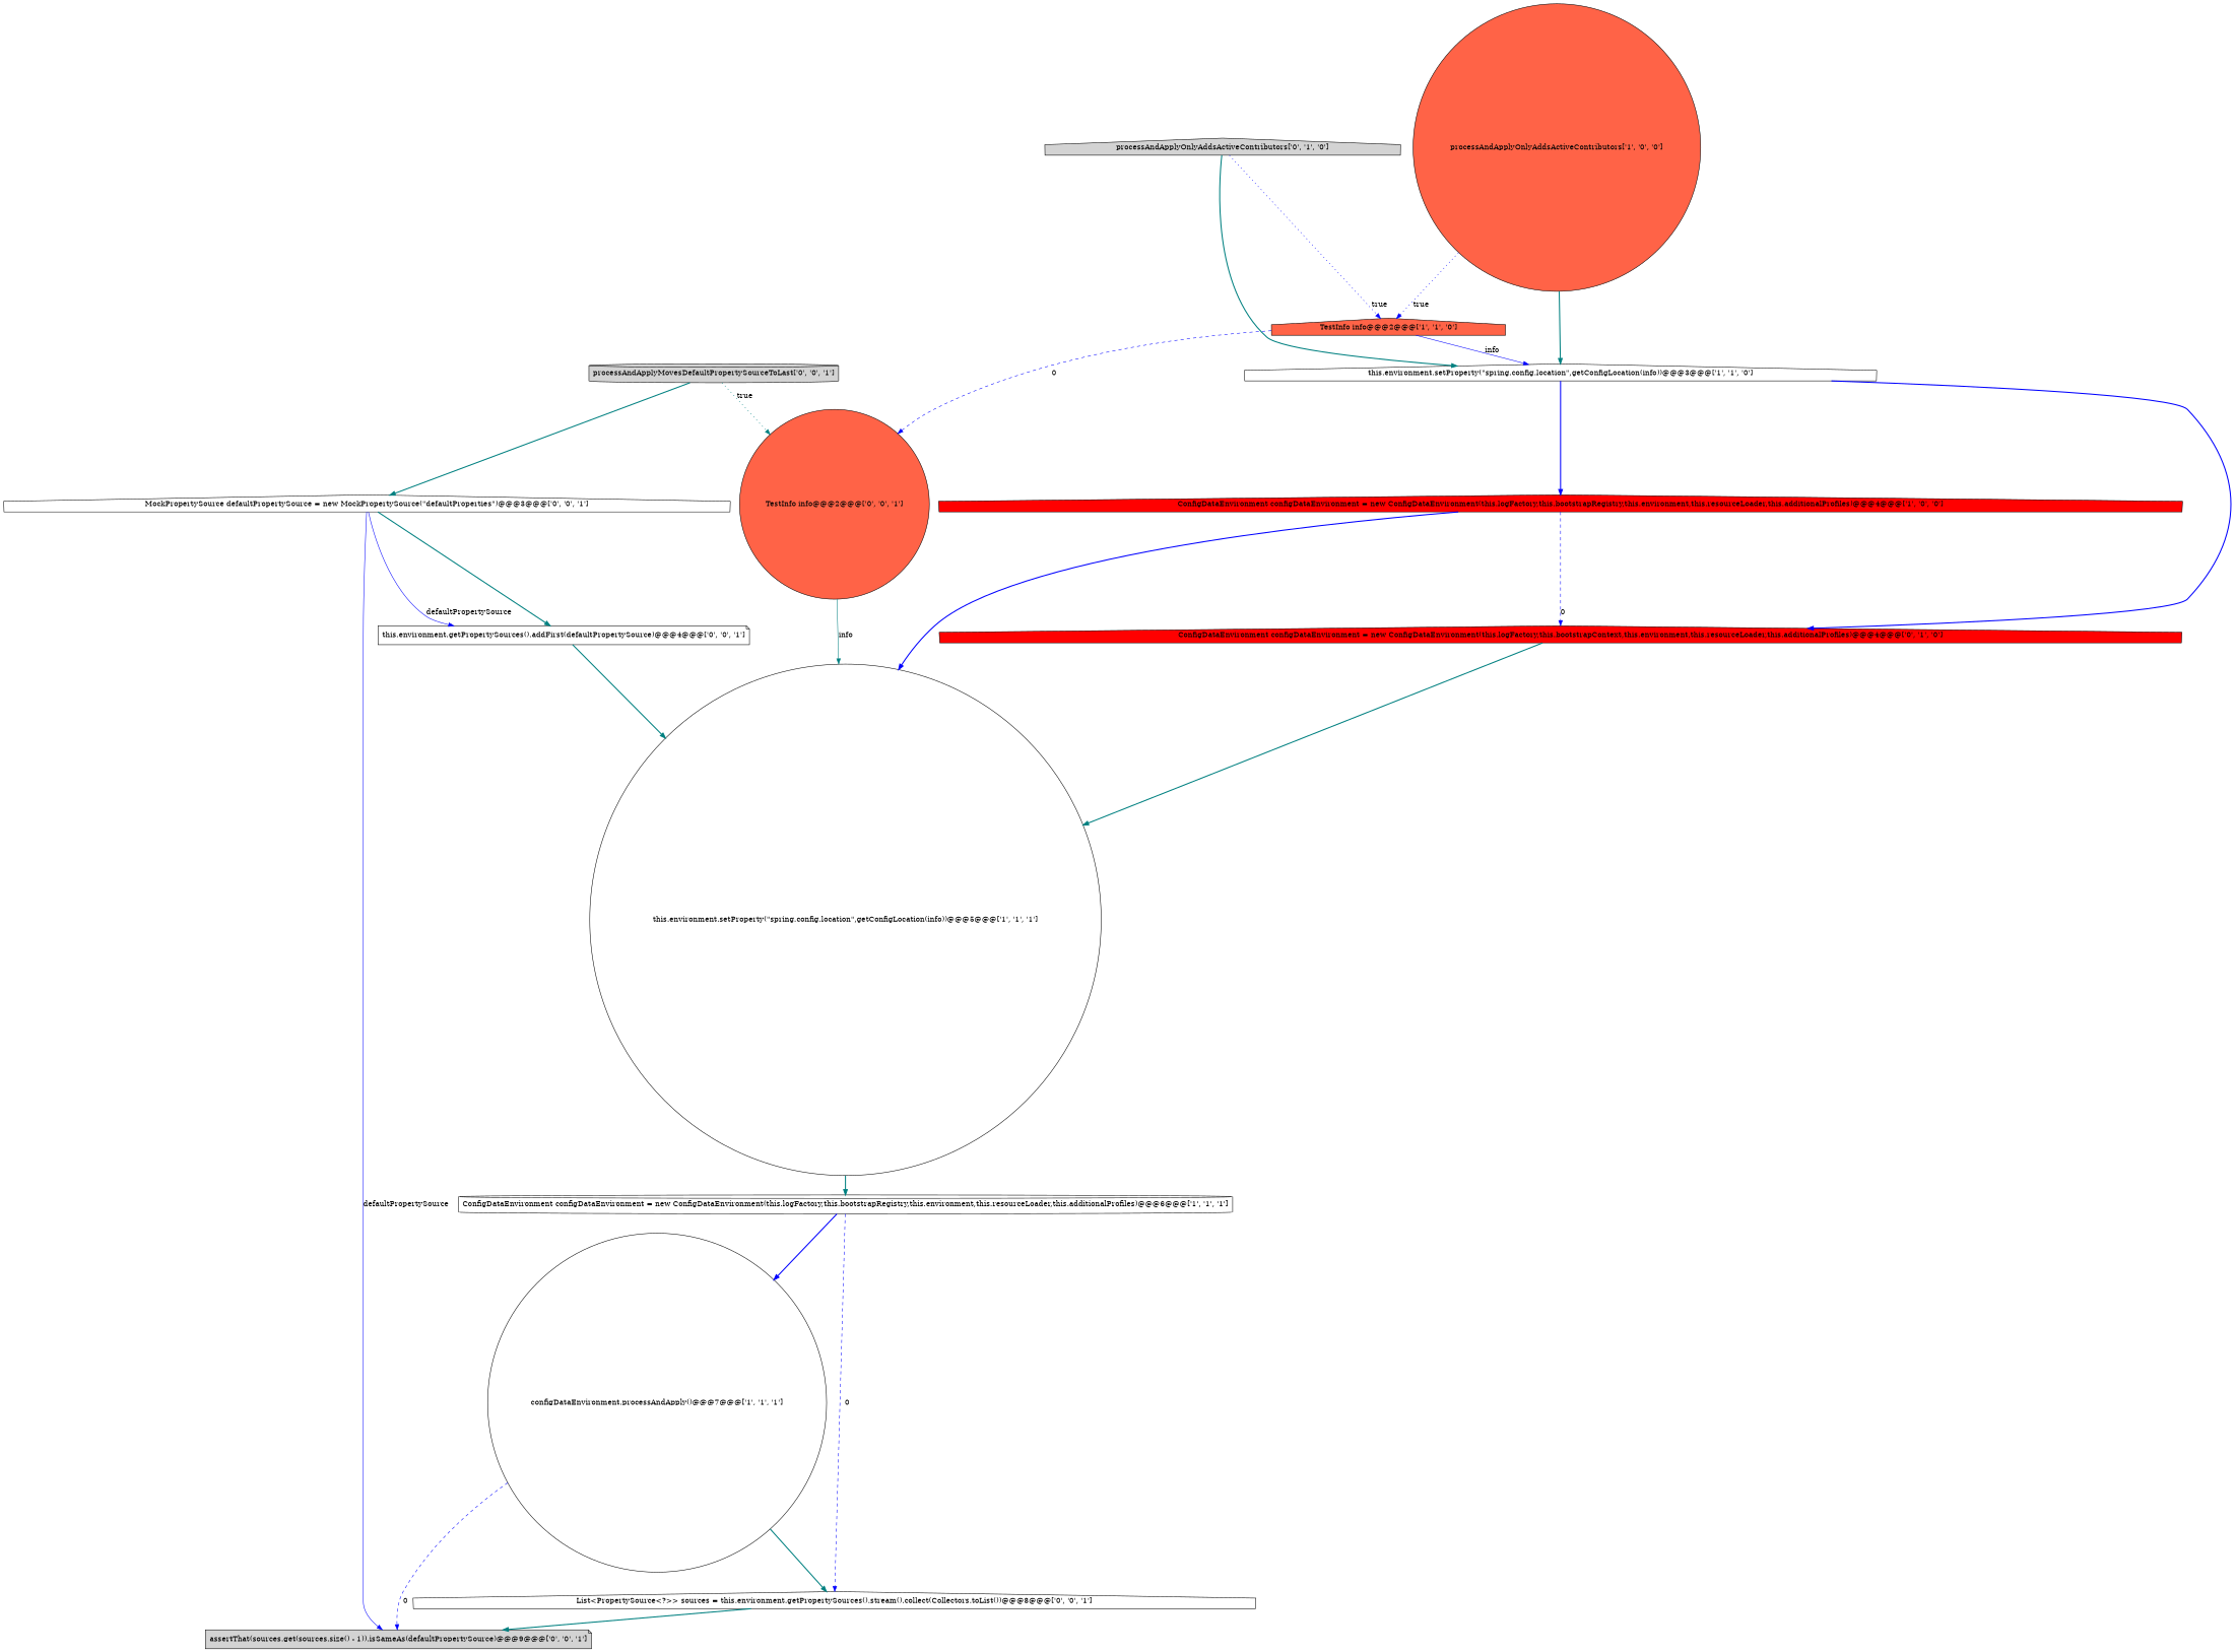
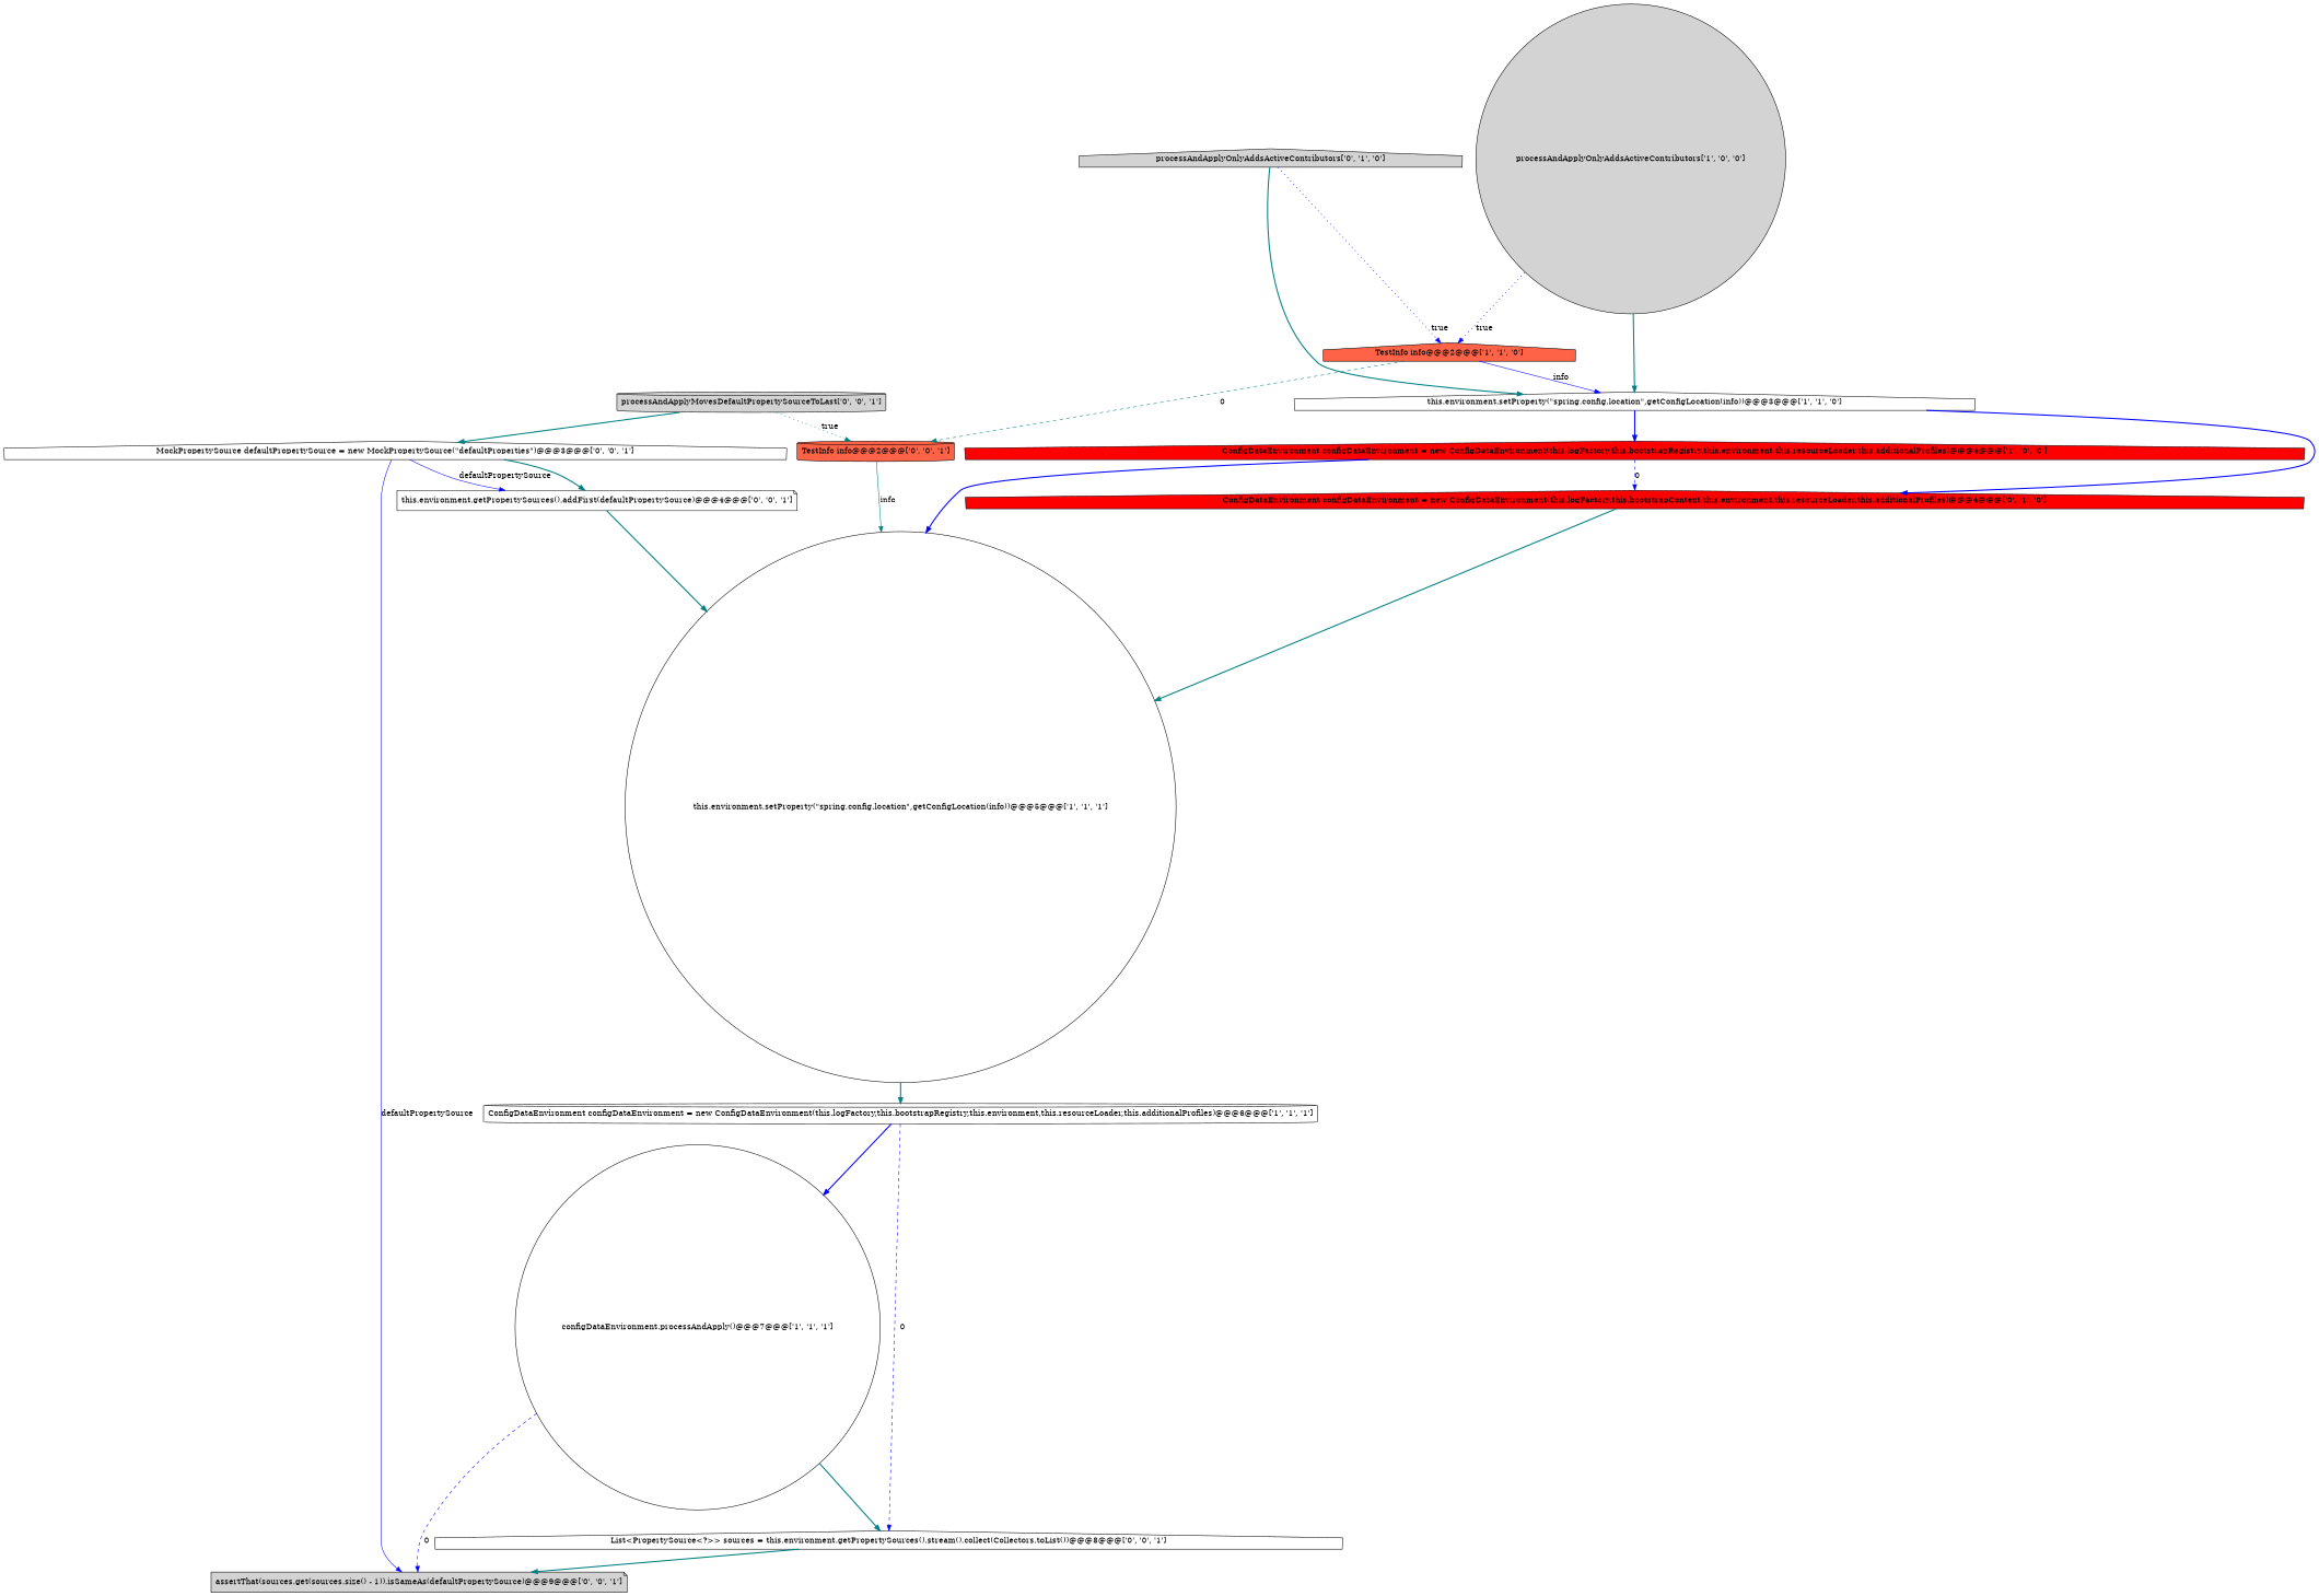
  digraph {
    node [fillcolor=white shape=house style=filled]
    edge [color=blue style=bold]
    n1 [fillcolor=lightgray label="processAndApplyOnlyAddsActiveContributors['0', '1', '0']"]
    n2 [label="this.environment.setProperty(\"spring.config.location\",getConfigLocation(info))@@@3@@@['1', '1', '0']"]
    n3 [fillcolor=tomato label="TestInfo info@@@2@@@['1', '1', '0']"]
    n4 [fillcolor=red label="ConfigDataEnvironment configDataEnvironment = new ConfigDataEnvironment(this.logFactory,this.bootstrapContext,this.environment,this.resourceLoader,this.additionalProfiles)@@@4@@@['0', '1', '0']"]
    n5 [fillcolor=red label="ConfigDataEnvironment configDataEnvironment = new ConfigDataEnvironment(this.logFactory,this.bootstrapRegistry,this.environment,this.resourceLoader,this.additionalProfiles)@@@4@@@['1', '0', '0']"]
-   n6 [fillcolor=tomato label="TestInfo info@@@2@@@['0', '0', '1']" shape=circle]
+   n6 [fillcolor=tomato label="TestInfo info@@@2@@@['0', '0', '1']" shape=cylinder]
    n7 [label="this.environment.getPropertySources().addFirst(defaultPropertySource)@@@4@@@['0', '0', '1']" shape=note]
    n8 [label="this.environment.setProperty(\"spring.config.location\",getConfigLocation(info))@@@5@@@['1', '1', '1']" shape=circle]
    n9 [label="ConfigDataEnvironment configDataEnvironment = new ConfigDataEnvironment(this.logFactory,this.bootstrapRegistry,this.environment,this.resourceLoader,this.additionalProfiles)@@@6@@@['1', '1', '1']" shape=cylinder]
    n10 [fillcolor=lightgray label="processAndApplyMovesDefaultPropertySourceToLast['0', '0', '1']" shape=cylinder]
    n11 [label="MockPropertySource defaultPropertySource = new MockPropertySource(\"defaultProperties\")@@@3@@@['0', '0', '1']"]
    n12 [fillcolor=lightgray label="assertThat(sources.get(sources.size() - 1)).isSameAs(defaultPropertySource)@@@9@@@['0', '0', '1']" shape=note]
    n13 [label="List<PropertySource<?>> sources = this.environment.getPropertySources().stream().collect(Collectors.toList())@@@8@@@['0', '0', '1']"]
    n14 [label="configDataEnvironment.processAndApply()@@@7@@@['1', '1', '1']" shape=circle]
-   n15 [fillcolor=tomato label="processAndApplyOnlyAddsActiveContributors['1', '0', '0']" shape=circle]
+   n15 [fillcolor=lightgray label="processAndApplyOnlyAddsActiveContributors['1', '0', '0']" shape=circle]
    n1 -> n2 [color=teal]
    n1 -> n3 [label=true style=dotted]
    n2 -> n4
    n2 -> n5
    n3 -> n2 [label=info style=solid]
-   n3 -> n6 [label=0 style=dashed]
+   n3 -> n6 [color=teal label=0 style=dashed]
    n4 -> n8 [color=teal]
    n5 -> n4 [label=0 style=dashed]
    n5 -> n8
    n6 -> n8 [color=teal label=info style=solid]
    n7 -> n8 [color=teal]
    n8 -> n9 [color=teal]
    n9 -> n13 [label=0 style=dashed]
    n9 -> n14
    n10 -> n6 [color=teal label=true style=dotted]
    n10 -> n11 [color=teal]
    n11 -> n7 [label=defaultPropertySource style=solid]
    n11 -> n7 [color=teal]
    n11 -> n12 [label=defaultPropertySource style=solid]
    n13 -> n12 [color=teal]
    n14 -> n12 [label=0 style=dashed]
    n14 -> n13 [color=teal]
    n15 -> n2 [color=teal]
    n15 -> n3 [label=true style=dotted]
  }
